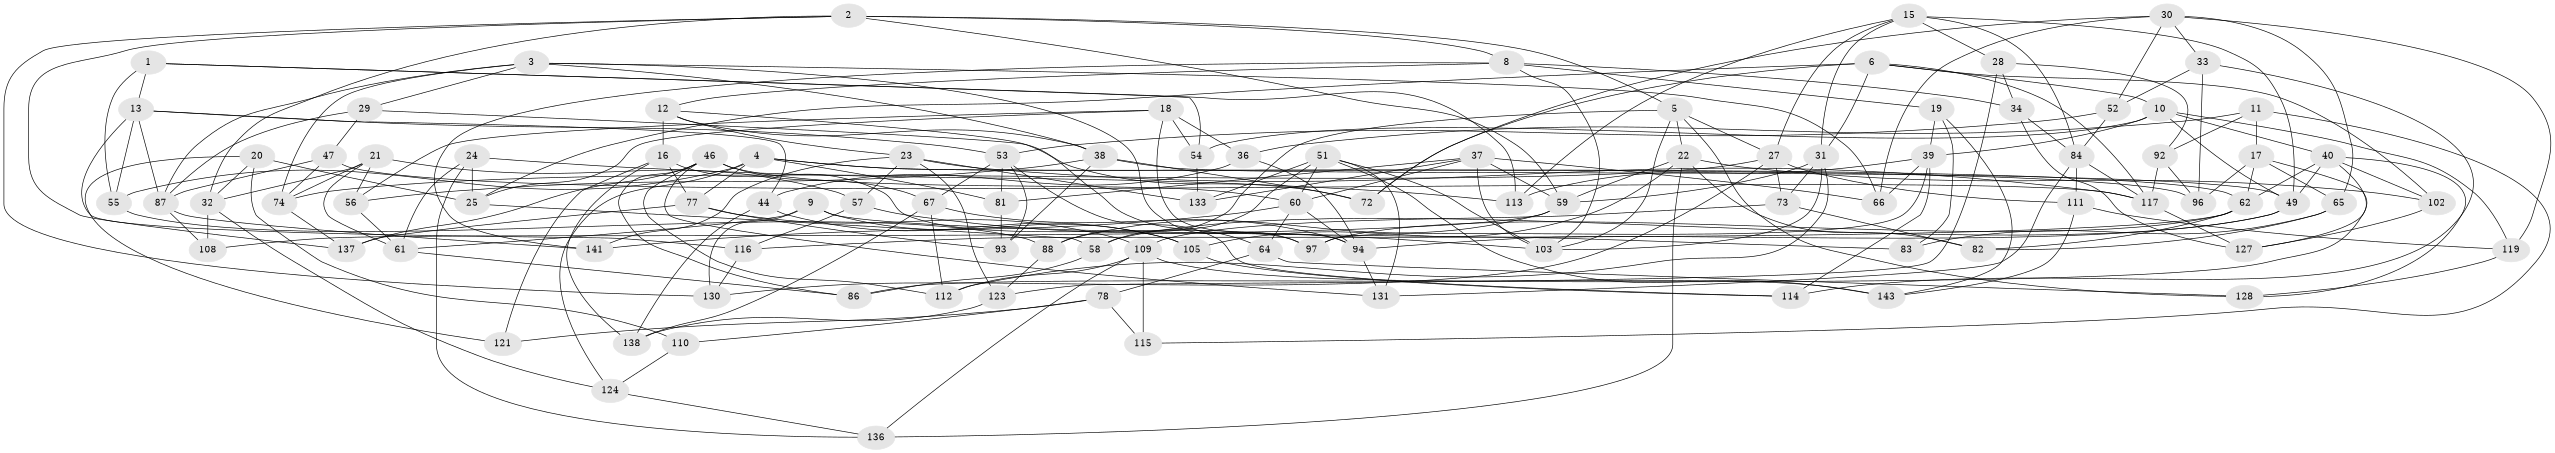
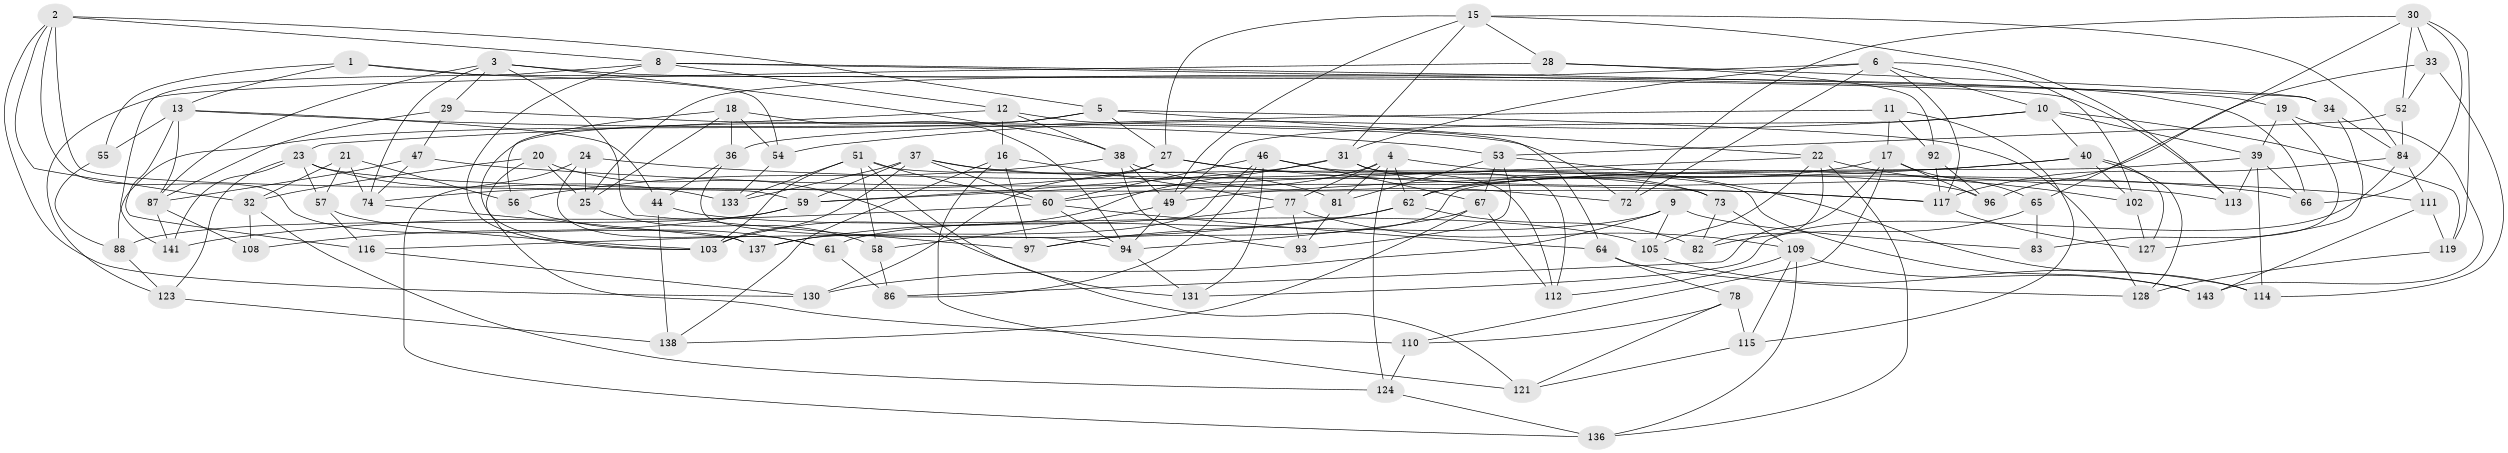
  graph {
    node [color=gray90 style=filled]
    13 [super="+85"]
    55
    87 [super="+100"]
    44
    53 [super="+76"]
    116
    1
    54
    113
    133
    88
    2 [super="+7"]
    5 [super="+122"]
    8 [super="+68"]
    32
    59 [super="+98"]
    130
    137
    22 [super="+50"]
    27 [super="+63"]
    103 [super="+142"]
    128
    12 [super="+129"]
    19 [super="+120"]
    34
    141
    124
    108
    3 [super="+101"]
    29
    38 [super="+43"]
    66
    74 [super="+132"]
    97
    72
    47
    49 [super="+99"]
    56
    93
    4 [super="+90"]
    62 [super="+139"]
    77 [super="+140"]
    81
    96
    82
    109 [super="+118"]
    136
    102
    105
    73
    111
    123
    6 [super="+80"]
    10 [super="+14"]
    25 [super="+45"]
    31 [super="+35"]
    117 [super="+125"]
    39 [super="+135"]
    40 [super="+89"]
    119
    58
    112
    127
    16 [super="+42"]
    23 [super="+107"]
    64
    83
    143
    84 [super="+91"]
    61 [super="+75"]
    86
    9
    114
    94 [super="+106"]
    17 [super="+134"]
    65
    110
    11
    36
    92
    115
    121
    138
    57
    78
    67 [super="+126"]
    15 [super="+41"]
    28
    131
    18 [super="+70"]
    24 [super="+48"]
    20
    21 [super="+26"]
    30 [super="+104"]
    33
    52
    37 [super="+69"]
    60 [super="+71"]
    46 [super="+79"]
    51 [super="+95"]
    13 -- 55
    13 -- 87
    13 -- 44
    13 -- 53
    13 -- 116
    55 -- 88
    87 -- 141
    87 -- 108
    44 -- 105
    44 -- 138
    53 -- 93
    53 -- 81
    53 -- 114
    53 -- 67
    116 -- 130
    1 -- 13
    1 -- 55
    1 -- 54
    1 -- 113
    54 -- 133
    88 -- 123
    2 -- 5
    2 -- 8
    2 -- 32
    2 -- 59
    2 -- 130
    2 -- 137
    5 -- 88
    5 -- 22
    5 -- 27
    5 -- 103
    5 -- 128
    8 -- 103
    8 -- 12
    8 -- 19
    8 -- 34
    8 -- 141
    32 -- 124
    32 -- 108
    59 -- 88
    59 -- 108
    22 -- 59
    22 -- 82
    22 -- 136
    22 -- 102
    22 -- 105
    27 -- 130
    27 -- 74
    27 -- 73
    27 -- 111
    12 -- 38
    12 -- 16 [weight=2]
    12 -- 23
    12 -- 64
    19 -- 39
    19 -- 83
    19 -- 143
    34 -- 127
    34 -- 84
    124 -- 136
    3 -- 87
    3 -- 29
    3 -- 38
    3 -- 66
    3 -- 74
    3 -- 97
    29 -- 87
    29 -- 72
    29 -- 47
    38 -- 72
    38 -- 49
    38 -- 56
    38 -- 93
    74 -- 137
    47 -- 87
    47 -- 74
    47 -- 117
    49 -- 58
    49 -- 94
    56 -- 61
-   4 -- 55
+   4 -- 60
    4 -- 124
    4 -- 62
    4 -- 77
    4 -- 81
    4 -- 96
    62 -- 116
    62 -- 97
    62 -- 82
    77 -- 137
    77 -- 93
    77 -- 109
    81 -- 93
    109 -- 136
    109 -- 112
    109 -- 143
    109 -- 115
    102 -- 127
    105 -- 114
    73 -- 82
    73 -- 109
    111 -- 119
    111 -- 143
    123 -- 138
    6 -- 72
    6 -- 102
    6 -- 10
    6 -- 25
    6 -- 31
    6 -- 117
    10 -- 54
    10 -- 49
    10 -- 39
    10 -- 40
    10 -- 119
    25 -- 58
    31 -- 59
    31 -- 103
    31 -- 73
    31 -- 112
    117 -- 127
    39 -- 113
    39 -- 66
    39 -- 97
    39 -- 114
    40 -- 128
    40 -- 49
    40 -- 62
    40 -- 102
    40 -- 127
    119 -- 128
    58 -- 86
    16 -- 97
    16 -- 77
    16 -- 121
    16 -- 138
    23 -- 133
    23 -- 141
    23 -- 123
    23 -- 117
    23 -- 57
    64 -- 128
    64 -- 78
    84 -- 111
    84 -- 117
    84 -- 131
    61 -- 86
    9 -- 130
    9 -- 105
    9 -- 83
    9 -- 61
    94 -- 131
    17 -- 62
    17 -- 96
    17 -- 86
    17 -- 65
+   17 -- 110
    65 -- 82
    65 -- 83
    110 -- 124
    11 -- 17
    11 -- 36
    11 -- 92
    11 -- 115
    36 -- 44
    36 -- 94
    92 -- 96
    92 -- 117
+   115 -- 121
    57 -- 116
    57 -- 103
    78 -- 110
    78 -- 115
    78 -- 121
    67 -- 112
    67 -- 94
    67 -- 138
    15 -- 113
    15 -- 27
    15 -- 49
    15 -- 31
    15 -- 84
    15 -- 28
    28 -- 34
    28 -- 123
    28 -- 92
    18 -- 54
    18 -- 56
    18 -- 25
    18 -- 94
    18 -- 36
    24 -- 113
    24 -- 136
    24 -- 25
    24 -- 61 [weight=2]
    20 -- 32
    20 -- 25
    20 -- 110
    20 -- 121
    21 -- 32
    21 -- 74 [weight=2]
    21 -- 56
-   21 -- 61
    21 -- 57
    30 -- 66
    30 -- 72
    30 -- 119
    30 -- 65
    30 -- 33
    30 -- 52
    33 -- 96
    33 -- 114
    33 -- 52
    52 -- 53
    52 -- 84
    37 -- 133
    37 -- 59
    37 -- 103
    37 -- 66
    37 -- 81
    37 -- 60
    60 -- 141
    60 -- 64
    60 -- 94
    46 -- 137
    46 -- 112
    46 -- 86
    46 -- 67
    46 -- 131
    46 -- 60
    51 -- 133
    51 -- 103
    51 -- 58
    51 -- 143
    51 -- 131
    51 -- 60
  }
